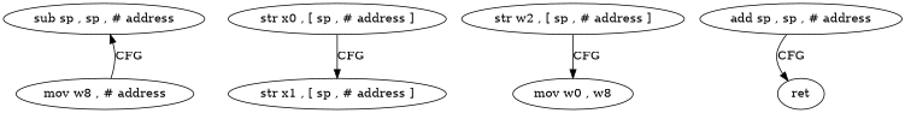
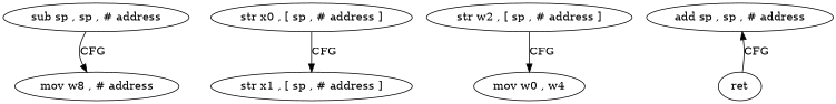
  digraph {
    n1 [label="sub sp , sp , # address"]
    n2 [label="mov w8 , # address"]
    n3 [label="str x0 , [ sp , # address ]"]
    n4 [label="str x1 , [ sp , # address ]"]
    n5 [label="str w2 , [ sp , # address ]"]
-   n6 [label="mov w0 , w8"]
+   n6 [label="mov w0 , w4"]
    n7 [label="add sp , sp , # address"]
    n8 [label=ret]
-   n2 -> n1 [label=CFG]
+   n1 -> n2 [label=CFG]
    n3 -> n4 [label=CFG]
    n5 -> n6 [label=CFG]
-   n7 -> n8 [label=CFG]
+   n8 -> n7 [label=CFG]
  }
